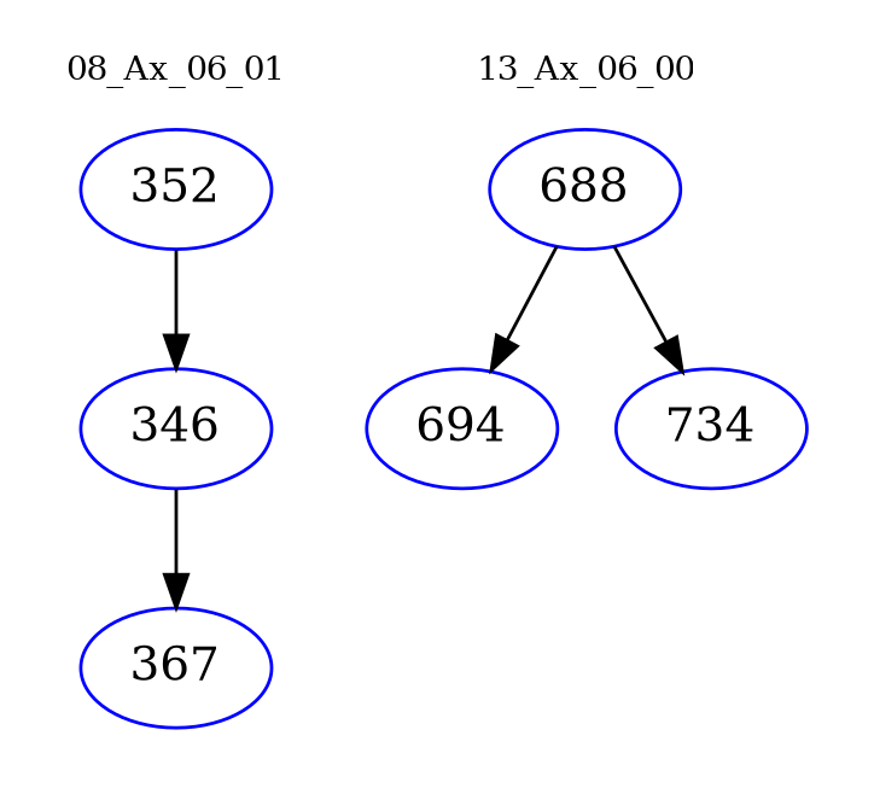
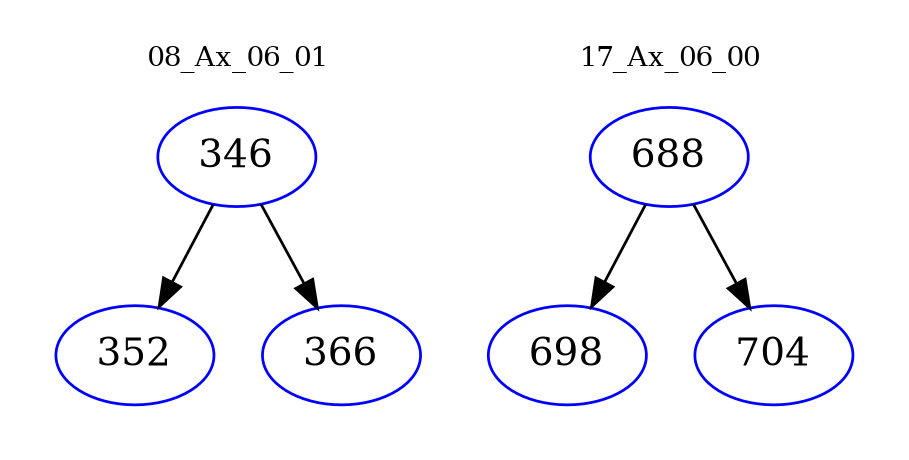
  digraph {
    node [color=blue]
    edge [color=black]
    n1 [label=346]
    n2 [label=352]
-   n3 [label=367]
+   n3 [label=366]
    n4 [label=688]
-   n5 [label=694]
-   n6 [label=734]
+   n5 [label=698]
+   n6 [label=704]
    subgraph cluster_1 {
      color=white
      fontsize=10
      label="08_Ax_06_01"
      n1
      n2
      n3
    }
    subgraph cluster_2 {
      color=white
      fontsize=10
-     label="13_Ax_06_00"
+     label="17_Ax_06_00"
      n4
      n5
      n6
    }
-   n2 -> n1
+   n1 -> n2
    n1 -> n3
    n4 -> n5
    n4 -> n6
  }
